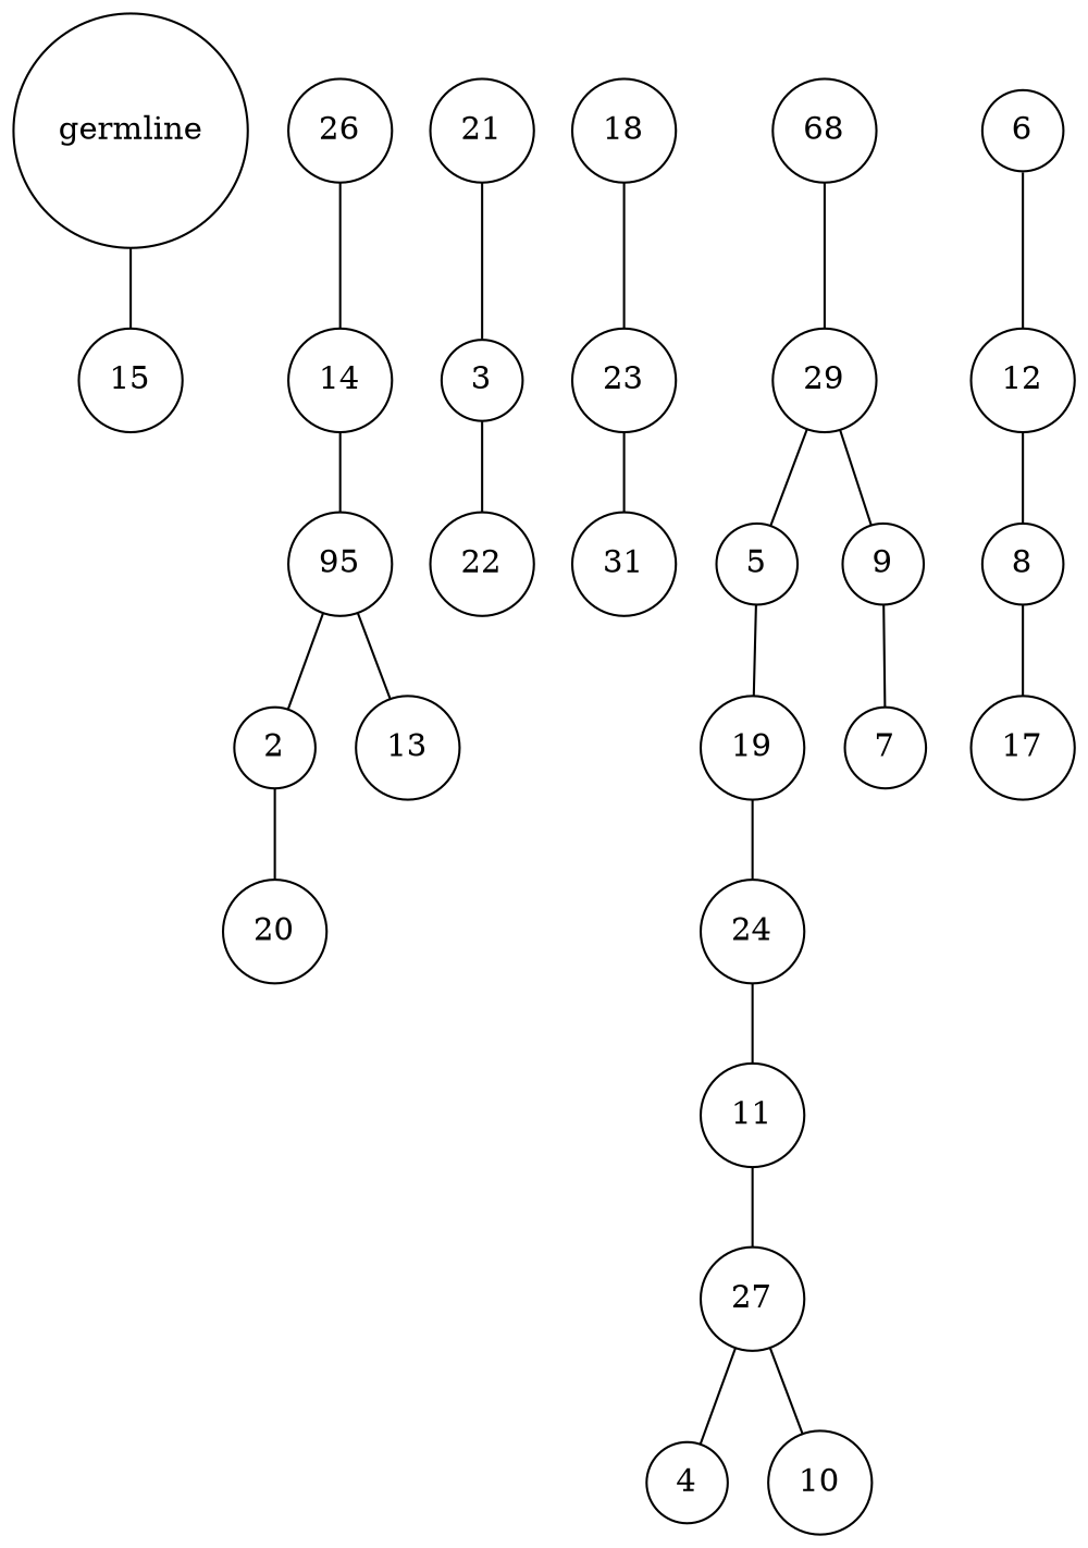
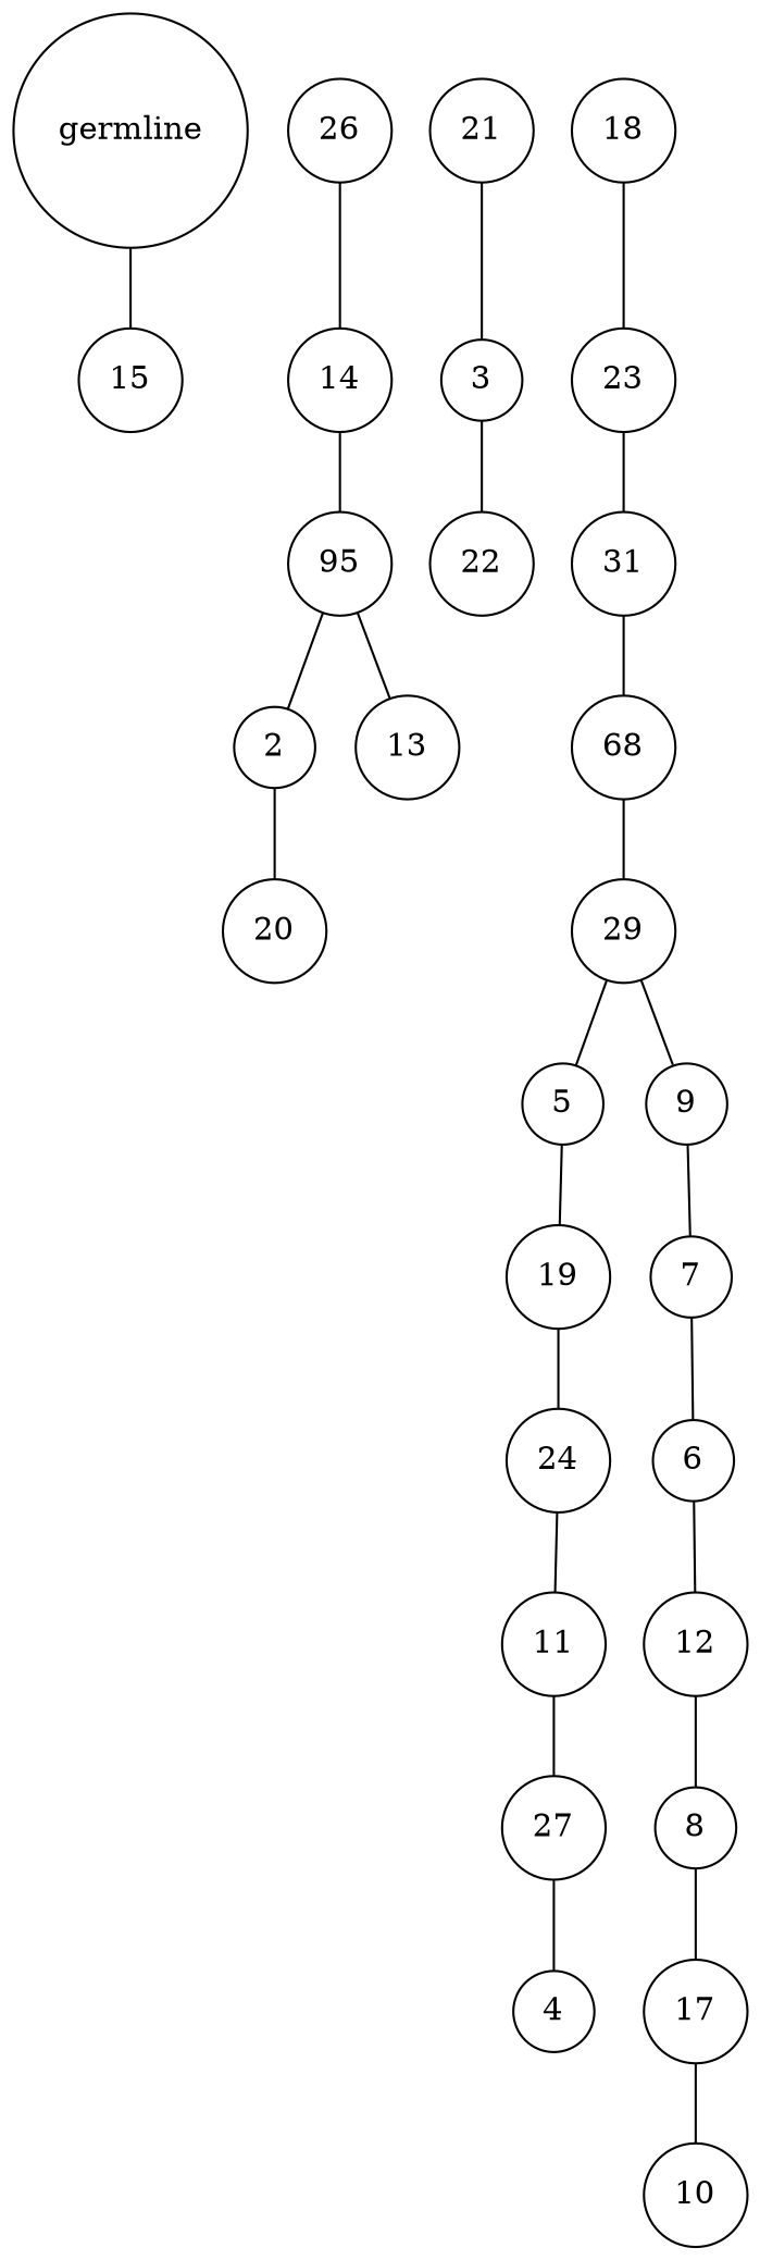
  graph {
    rankdir=UD
    splines=line
    node [shape=circle]
    n1 [label=germline]
    n2 [label=15]
    n3 [label=26]
    n4 [label=14]
    n5 [label=95]
    n6 [label=2]
    n7 [label=13]
    n8 [label=20]
    n9 [label=21]
    n10 [label=3]
    n11 [label=22]
    n12 [label=18]
    n13 [label=23]
    n14 [label=31]
    n15 [label=68]
    n16 [label=29]
    n17 [label=5]
    n18 [label=9]
    n19 [label=19]
    n20 [label=7]
    n21 [label=24]
    n22 [label=11]
    n23 [label=27]
    n24 [label=4]
    n25 [label=6]
    n26 [label=12]
    n27 [label=8]
    n28 [label=17]
    n29 [label=10]
    n1 -- n2
    n3 -- n4
    n4 -- n5
    n5 -- n6
    n5 -- n7
    n6 -- n8
    n9 -- n10
    n10 -- n11
    n12 -- n13
    n13 -- n14
+   n14 -- n15
    n15 -- n16
    n16 -- n17
    n16 -- n18
    n17 -- n19
    n18 -- n20
    n19 -- n21
+   n20 -- n25
    n21 -- n22
    n22 -- n23
    n23 -- n24
    n25 -- n26
    n26 -- n27
    n27 -- n28
-   n23 -- n29
+   n28 -- n29
  }
